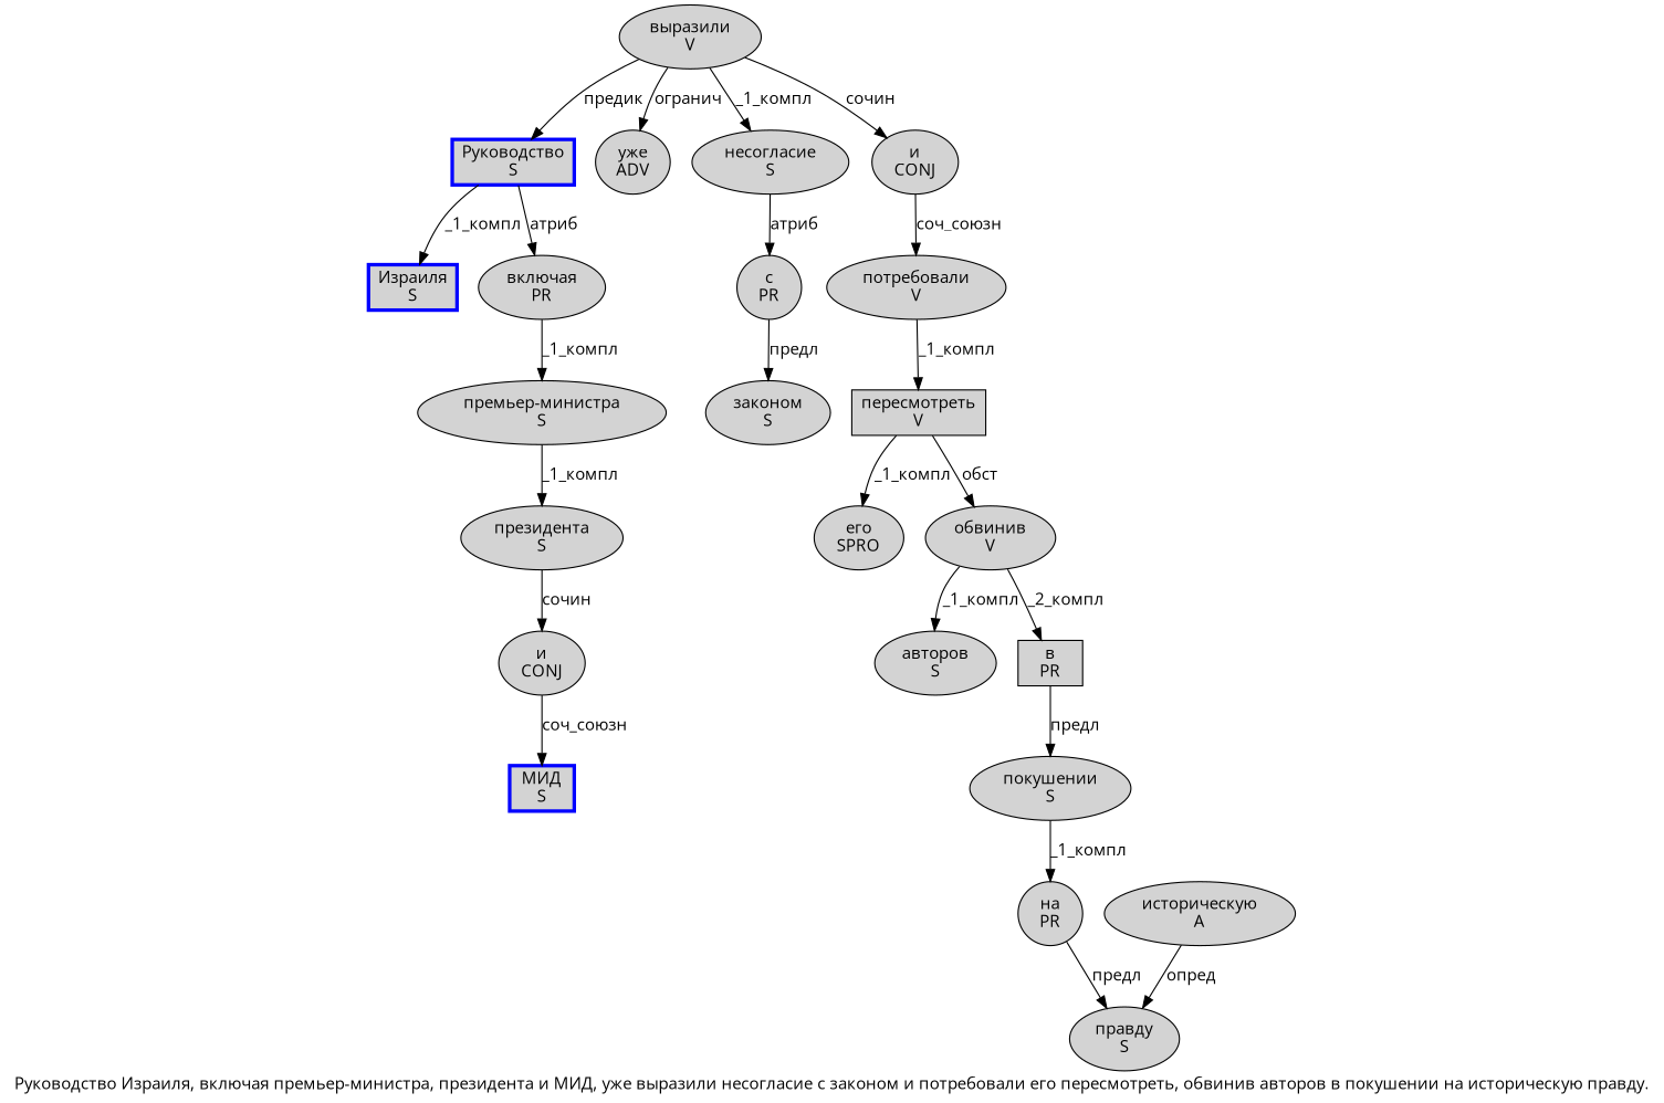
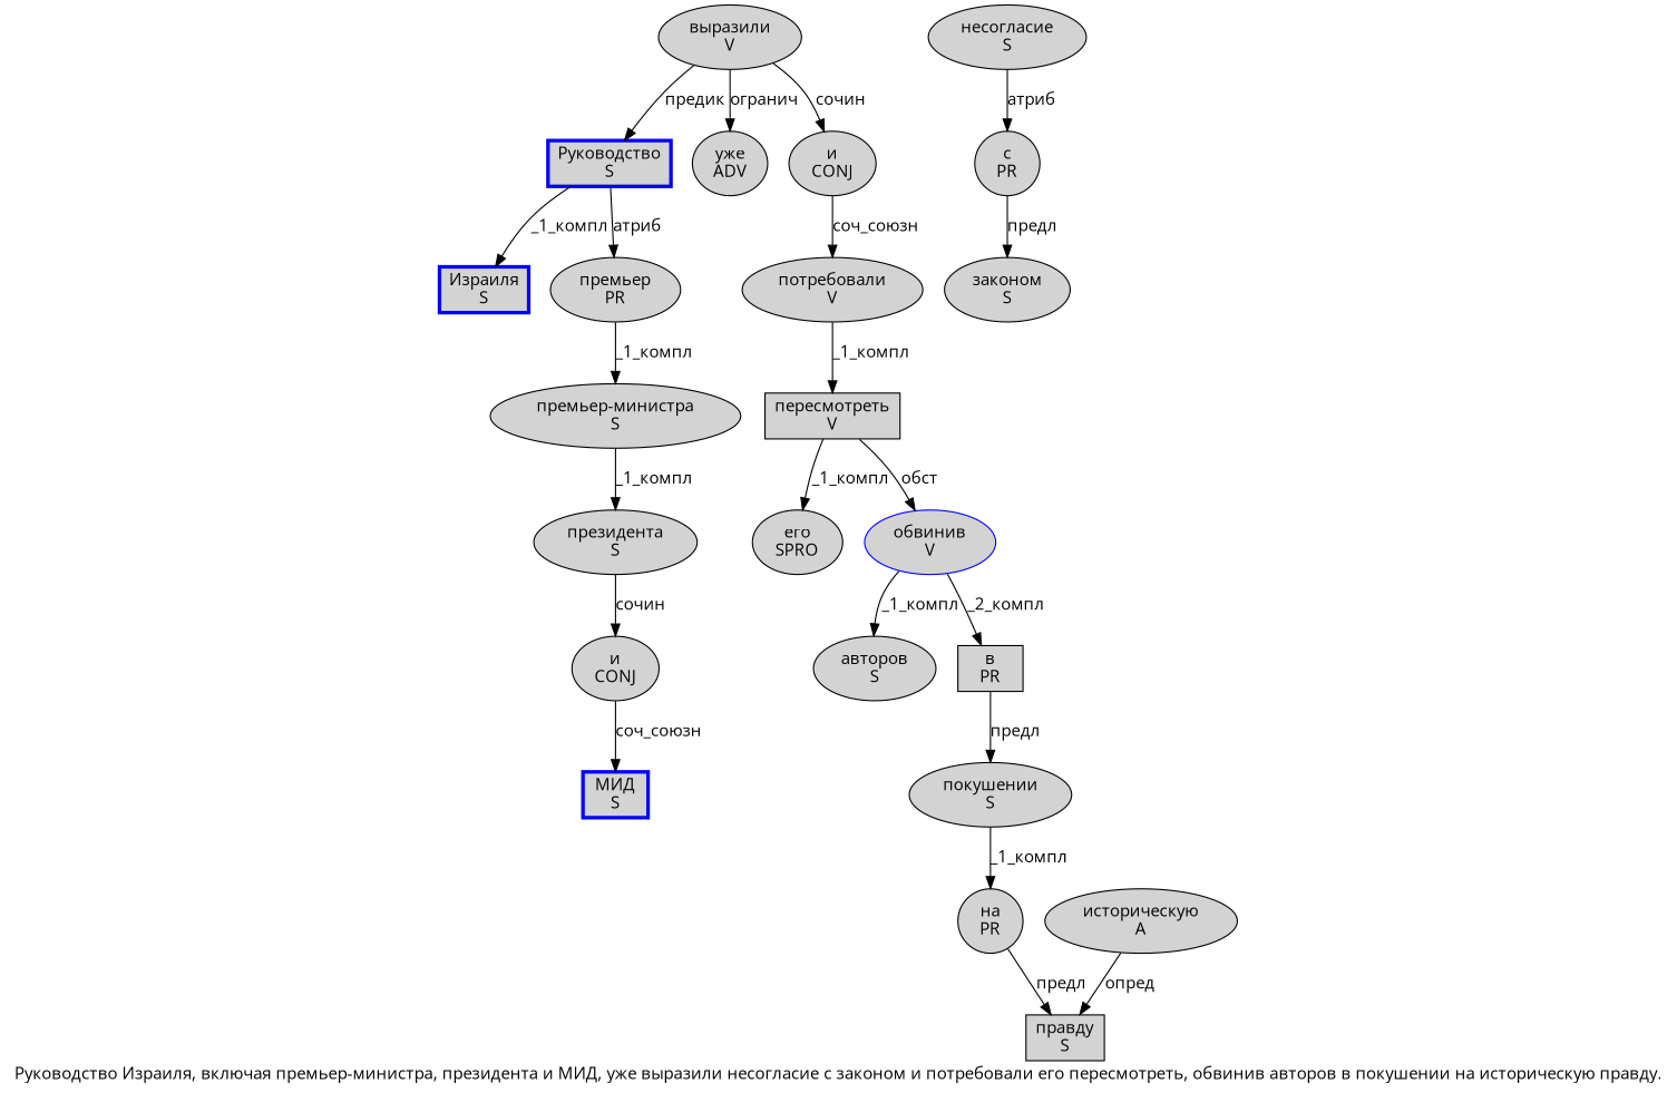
  digraph {
    fontname="Open Sans"
    label="Руководство Израиля, включая премьер-министра, президента и МИД, уже выразили несогласие с законом и потребовали его пересмотреть, обвинив авторов в покушении на историческую правду."
    node [fillcolor=lightgray fontname="Open Sans" penwidth=1 shape=ellipse style=filled]
    edge [fontname="Open Sans"]
    n1 [color=blue label="Руководство\nS" penwidth=3 shape=box]
    n2 [color=blue label="Израиля\nS" penwidth=3 shape=box]
-   n3 [label="включая\nPR"]
+   n3 [label="премьер\nPR"]
    n4 [label="премьер-министра\nS"]
    n5 [label="президента\nS"]
    n6 [label="и\nCONJ"]
    n7 [color=blue label="МИД\nS" penwidth=3 shape=box]
    n8 [label="уже\nADV"]
    n9 [label="выразили\nV"]
    n10 [label="несогласие\nS"]
    n11 [label="и\nCONJ"]
    n12 [label="с\nPR"]
    n13 [label="потребовали\nV"]
    n14 [label="законом\nS"]
    n15 [label="пересмотреть\nV" shape=box]
    n16 [label="его\nSPRO"]
-   n17 [label="обвинив\nV"]
+   n17 [label="обвинив\nV" color=blue]
    n18 [label="авторов\nS"]
    n19 [label="в\nPR" shape=box]
    n20 [label="покушении\nS"]
    n21 [label="на\nPR"]
-   n22 [label="правду\nS"]
+   n22 [label="правду\nS" shape=box]
    n23 [label="историческую\nA"]
    n1 -> n2 [label="_1_компл"]
    n1 -> n3 [label="атриб"]
    n3 -> n4 [label="_1_компл"]
    n4 -> n5 [label="_1_компл"]
    n5 -> n6 [label="сочин"]
    n6 -> n7 [label="соч_союзн"]
    n9 -> n1 [label="предик"]
    n9 -> n8 [label="огранич"]
-   n9 -> n10 [label="_1_компл"]
    n9 -> n11 [label="сочин"]
    n10 -> n12 [label="атриб"]
    n11 -> n13 [label="соч_союзн"]
    n12 -> n14 [label="предл"]
    n13 -> n15 [label="_1_компл"]
    n15 -> n16 [label="_1_компл"]
    n15 -> n17 [label="обст"]
    n17 -> n18 [label="_1_компл"]
    n17 -> n19 [label="_2_компл"]
    n19 -> n20 [label="предл"]
    n20 -> n21 [label="_1_компл"]
    n21 -> n22 [label="предл"]
    n23 -> n22 [label="опред"]
  }
